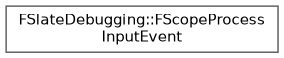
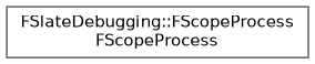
  digraph {
    rankdir=LR
-   n1 [color=grey40 fillcolor=white fontname=Helvetica fontsize=10 height=0.2 label="FSlateDebugging::FScopeProcess\lInputEvent" shape=box style=filled width=0.4]
+   n1 [color=grey40 fillcolor=white fontname=Helvetica fontsize=10 height=0.2 label="FSlateDebugging::FScopeProcess\lFScopeProcess" shape=box style=filled width=0.4]
  }
